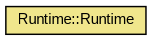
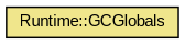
  digraph {
    rankdir=TB
    fontname="Liberation Sans"
-   n1 [color=black fillcolor=khaki fontname="Liberation Sans" fontsize=10 height=0.2 label="Runtime::Runtime" shape=record style=filled width=0.4]
+   n1 [color=black fillcolor=khaki fontname="Liberation Sans" fontsize=10 height=0.2 label="Runtime::GCGlobals" shape=record style=filled width=0.4]
  }
